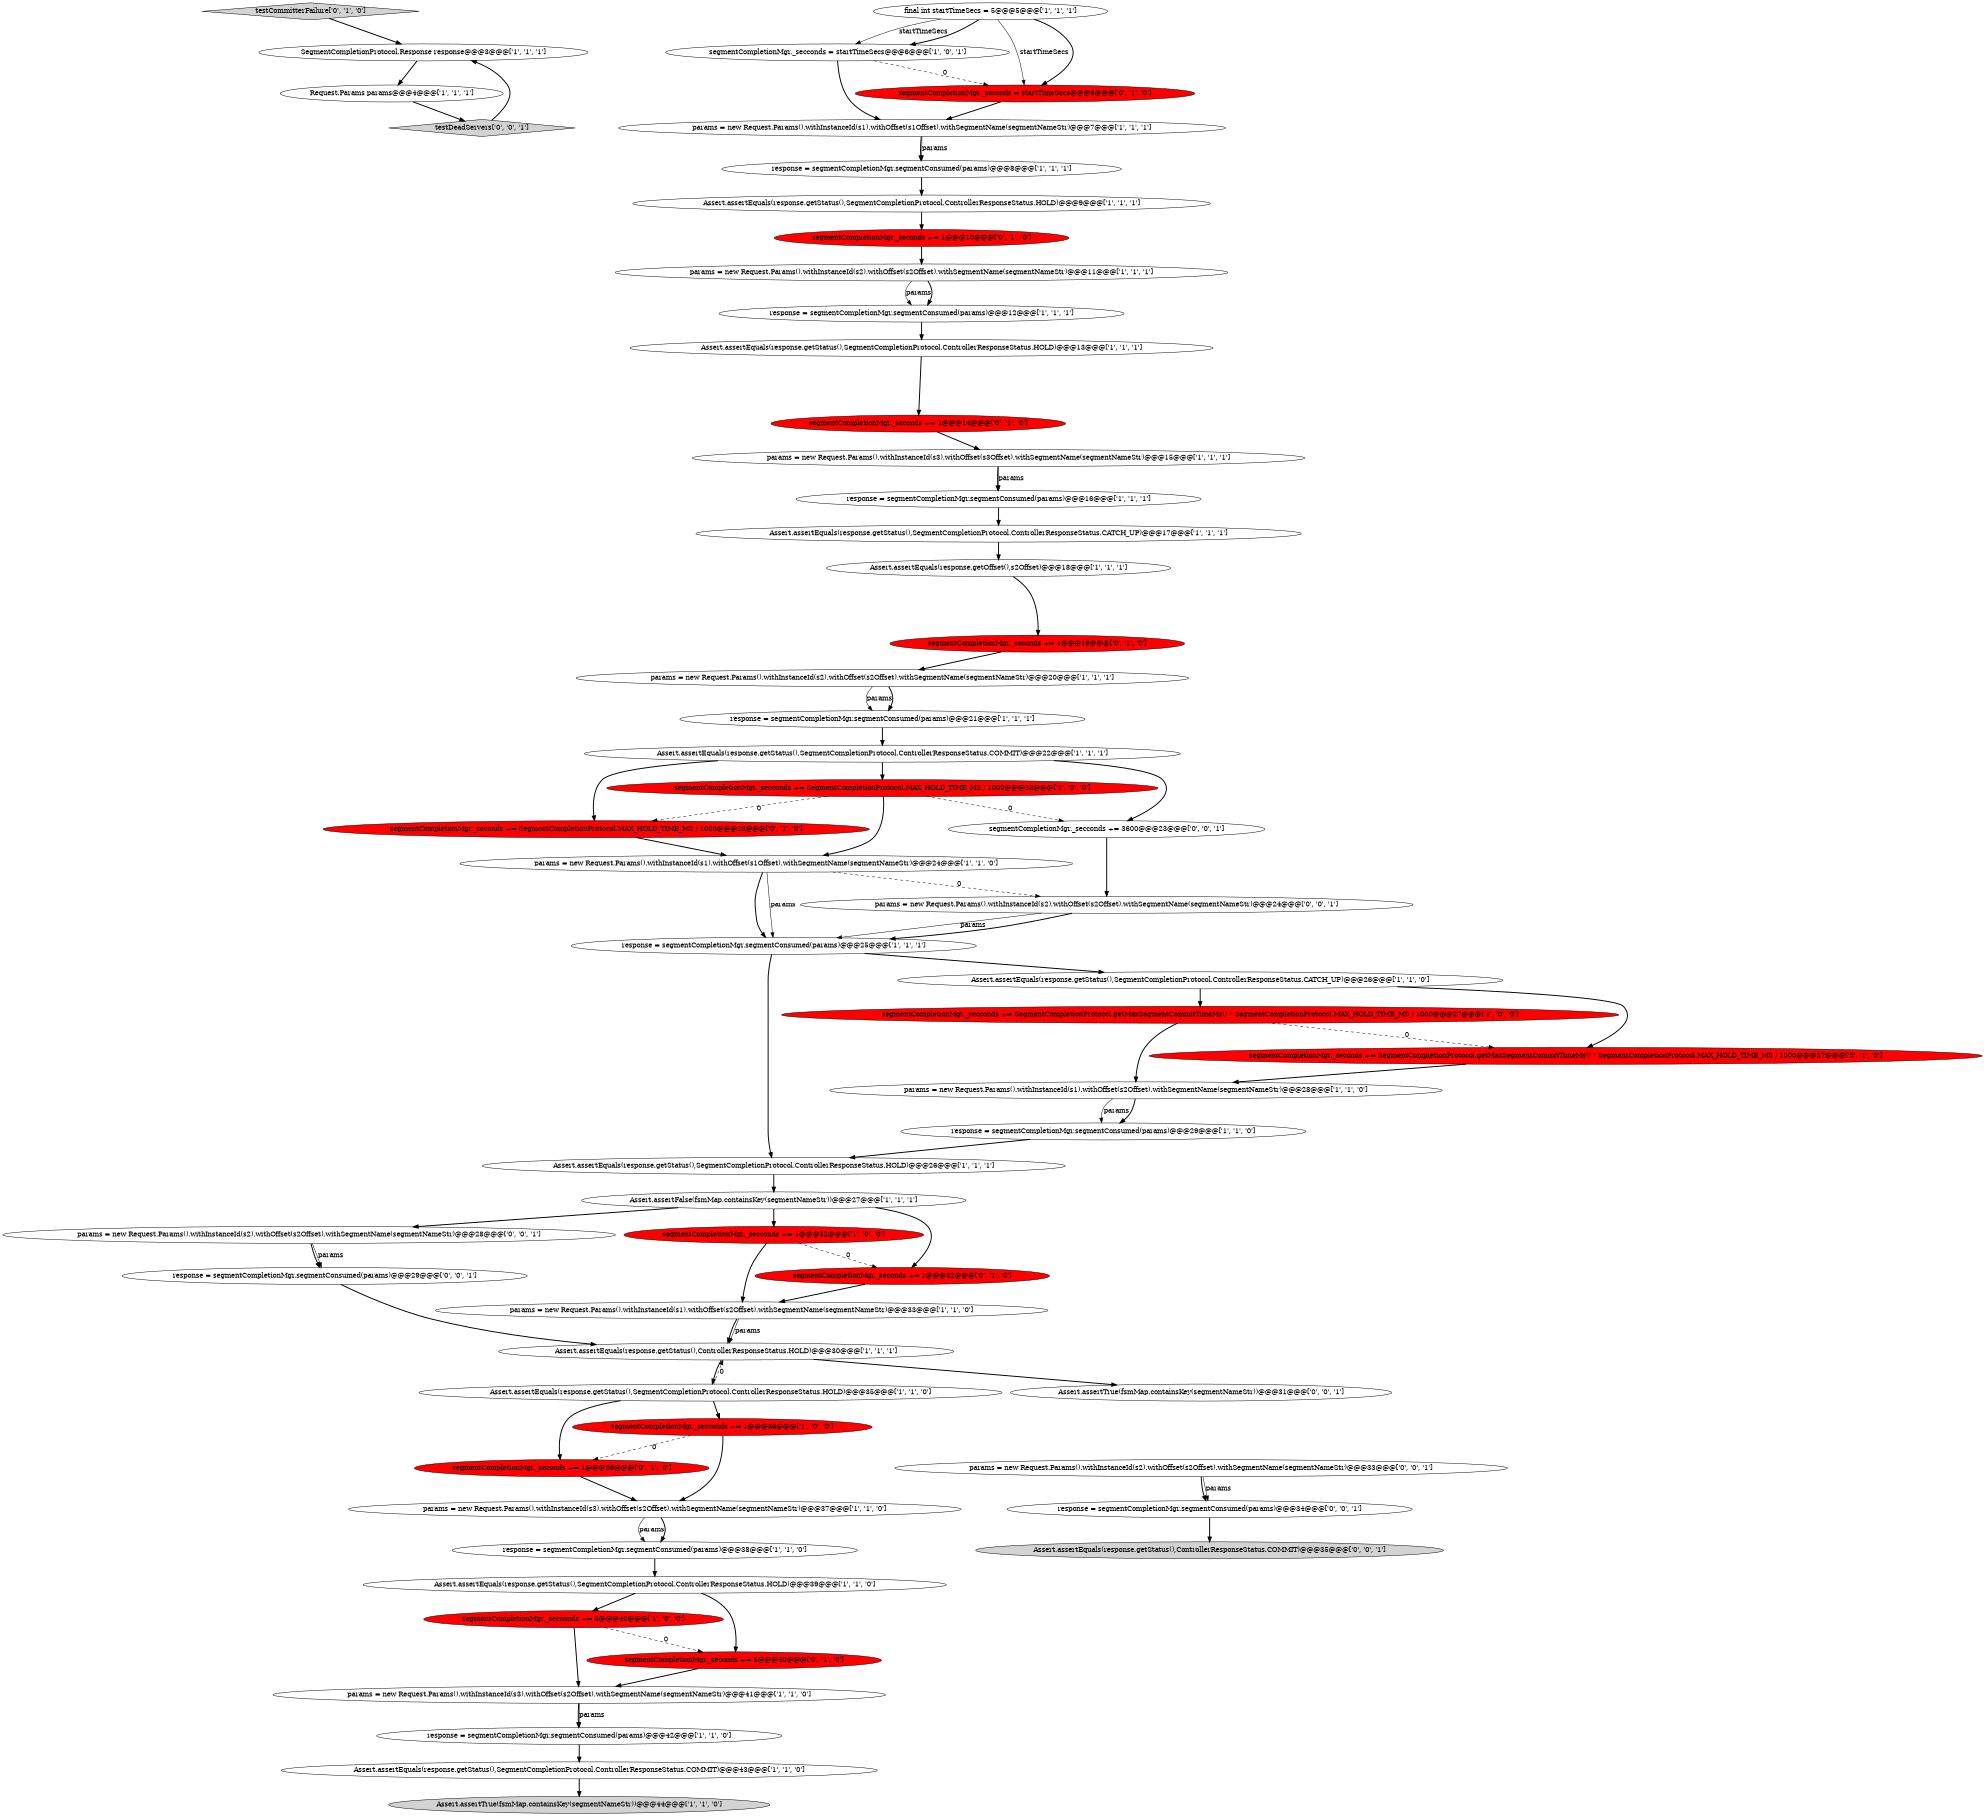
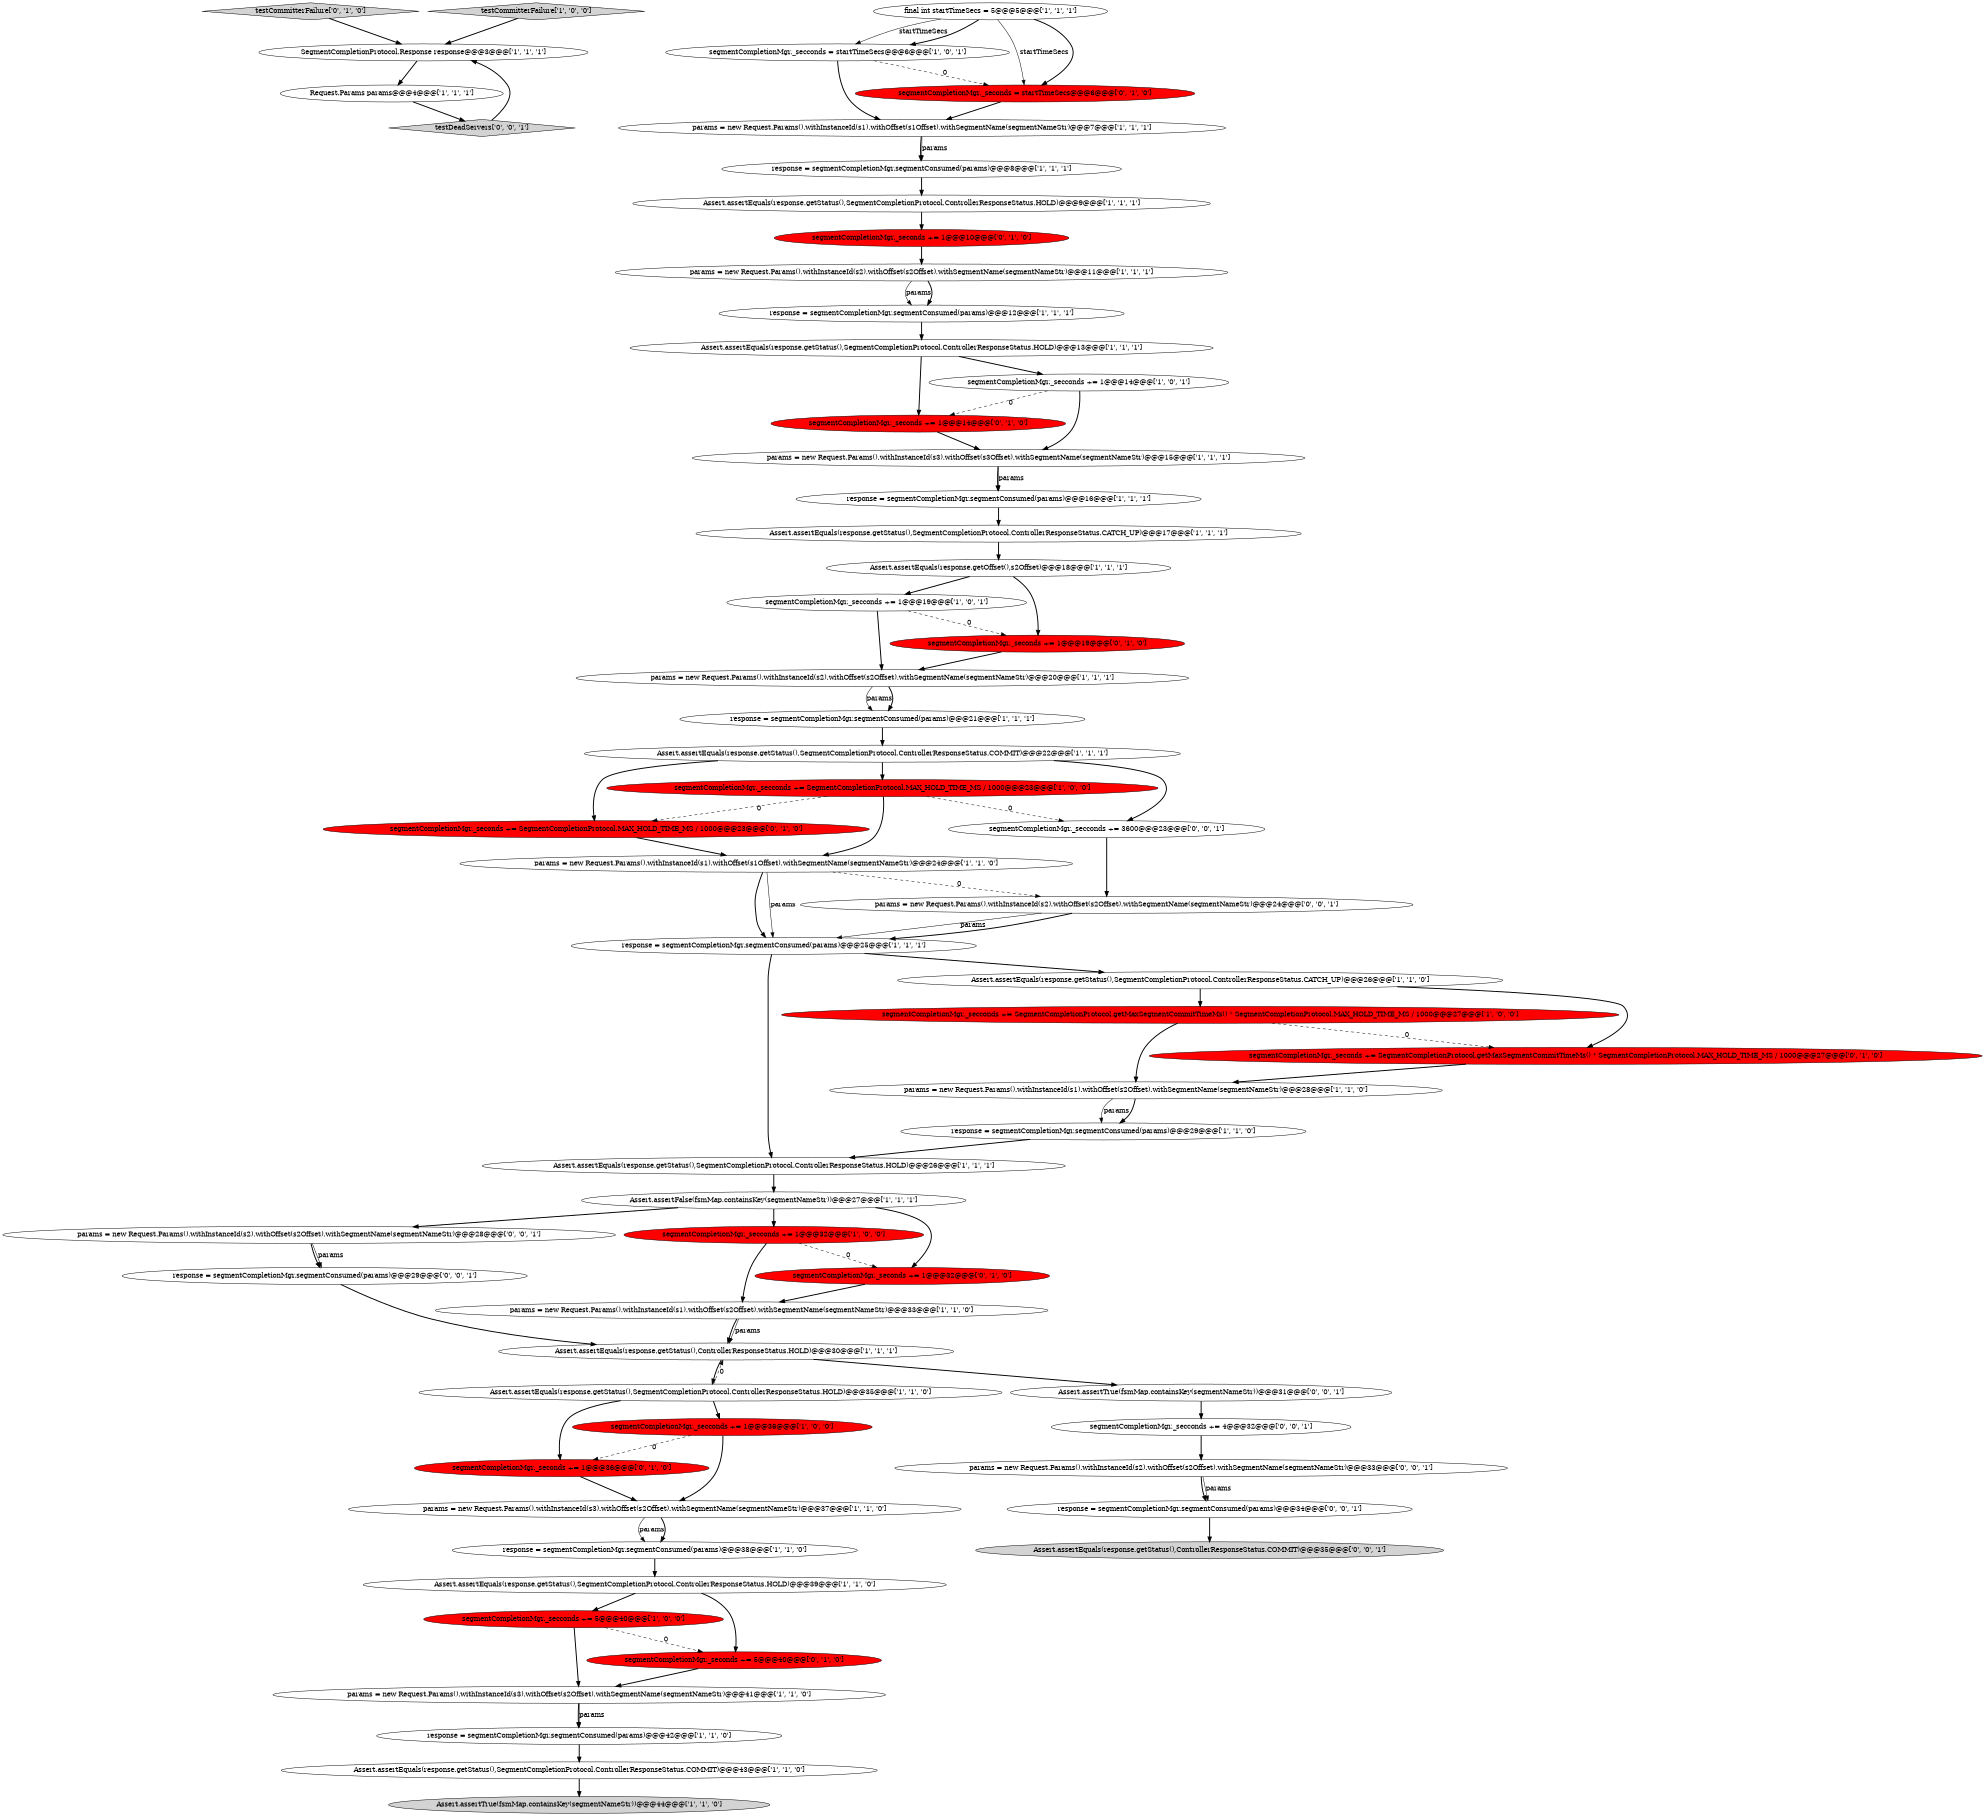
  digraph {
    node [fillcolor=white shape=ellipse style=filled]
    edge [style=bold]
    n1 [fillcolor=lightgray label="testCommitterFailure['0', '1', '0']" shape=diamond]
    n2 [label="SegmentCompletionProtocol.Response response@@@3@@@['1', '1', '1']"]
    n3 [label="Request.Params params@@@4@@@['1', '1', '1']"]
+   n4 [label="segmentCompletionMgr._secconds += 1@@@19@@@['1', '0', '1']"]
    n5 [label="params = new Request.Params().withInstanceId(s2).withOffset(s2Offset).withSegmentName(segmentNameStr)@@@20@@@['1', '1', '1']"]
    n6 [fillcolor=red label="segmentCompletionMgr._seconds += 1@@@19@@@['0', '1', '0']"]
    n7 [label="response = segmentCompletionMgr.segmentConsumed(params)@@@21@@@['1', '1', '1']"]
    n8 [fillcolor=red label="segmentCompletionMgr._secconds += 5@@@40@@@['1', '0', '0']"]
    n9 [fillcolor=red label="segmentCompletionMgr._seconds += 5@@@40@@@['0', '1', '0']"]
    n10 [label="params = new Request.Params().withInstanceId(s3).withOffset(s2Offset).withSegmentName(segmentNameStr)@@@41@@@['1', '1', '0']"]
    n11 [label="response = segmentCompletionMgr.segmentConsumed(params)@@@42@@@['1', '1', '0']"]
    n12 [label="Assert.assertEquals(response.getStatus(),SegmentCompletionProtocol.ControllerResponseStatus.COMMIT)@@@43@@@['1', '1', '0']"]
    n13 [fillcolor=lightgray label="Assert.assertTrue(fsmMap.containsKey(segmentNameStr))@@@44@@@['1', '1', '0']"]
    n14 [label="response = segmentCompletionMgr.segmentConsumed(params)@@@29@@@['0', '0', '1']"]
    n15 [label="Assert.assertEquals(response.getStatus(),ControllerResponseStatus.HOLD)@@@30@@@['1', '1', '1']"]
    n16 [label="Assert.assertEquals(response.getStatus(),SegmentCompletionProtocol.ControllerResponseStatus.HOLD)@@@35@@@['1', '1', '0']"]
    n17 [label="Assert.assertTrue(fsmMap.containsKey(segmentNameStr))@@@31@@@['0', '0', '1']"]
    n18 [fillcolor=lightgray label="testDeadServers['0', '0', '1']" shape=diamond]
    n19 [label="final int startTimeSecs = 5@@@5@@@['1', '1', '1']"]
    n20 [label="segmentCompletionMgr._secconds = startTimeSecs@@@6@@@['1', '0', '1']"]
    n21 [fillcolor=red label="segmentCompletionMgr._seconds = startTimeSecs@@@6@@@['0', '1', '0']"]
    n22 [label="Assert.assertEquals(response.getStatus(),SegmentCompletionProtocol.ControllerResponseStatus.COMMIT)@@@22@@@['1', '1', '1']"]
    n23 [fillcolor=red label="segmentCompletionMgr._seconds += SegmentCompletionProtocol.MAX_HOLD_TIME_MS / 1000@@@23@@@['0', '1', '0']"]
    n24 [label="segmentCompletionMgr._secconds += 3600@@@23@@@['0', '0', '1']"]
    n25 [fillcolor=red label="segmentCompletionMgr._secconds += SegmentCompletionProtocol.MAX_HOLD_TIME_MS / 1000@@@23@@@['1', '0', '0']"]
    n26 [label="params = new Request.Params().withInstanceId(s1).withOffset(s1Offset).withSegmentName(segmentNameStr)@@@24@@@['1', '1', '0']"]
    n27 [label="params = new Request.Params().withInstanceId(s2).withOffset(s2Offset).withSegmentName(segmentNameStr)@@@24@@@['0', '0', '1']"]
    n28 [label="response = segmentCompletionMgr.segmentConsumed(params)@@@25@@@['1', '1', '1']"]
    n29 [label="Assert.assertEquals(response.getStatus(),SegmentCompletionProtocol.ControllerResponseStatus.HOLD)@@@26@@@['1', '1', '1']"]
    n30 [label="Assert.assertEquals(response.getStatus(),SegmentCompletionProtocol.ControllerResponseStatus.CATCH_UP)@@@26@@@['1', '1', '0']"]
    n31 [label="params = new Request.Params().withInstanceId(s3).withOffset(s3Offset).withSegmentName(segmentNameStr)@@@15@@@['1', '1', '1']"]
    n32 [label="response = segmentCompletionMgr.segmentConsumed(params)@@@16@@@['1', '1', '1']"]
    n33 [label="Assert.assertEquals(response.getStatus(),SegmentCompletionProtocol.ControllerResponseStatus.CATCH_UP)@@@17@@@['1', '1', '1']"]
    n34 [fillcolor=red label="segmentCompletionMgr._seconds += 1@@@10@@@['0', '1', '0']"]
    n35 [label="params = new Request.Params().withInstanceId(s2).withOffset(s2Offset).withSegmentName(segmentNameStr)@@@11@@@['1', '1', '1']"]
    n36 [label="response = segmentCompletionMgr.segmentConsumed(params)@@@12@@@['1', '1', '1']"]
    n37 [label="Assert.assertEquals(response.getStatus(),SegmentCompletionProtocol.ControllerResponseStatus.HOLD)@@@13@@@['1', '1', '1']"]
    n38 [fillcolor=red label="segmentCompletionMgr._secconds += SegmentCompletionProtocol.getMaxSegmentCommitTimeMs() * SegmentCompletionProtocol.MAX_HOLD_TIME_MS / 1000@@@27@@@['1', '0', '0']"]
    n39 [fillcolor=red label="segmentCompletionMgr._seconds += SegmentCompletionProtocol.getMaxSegmentCommitTimeMs() * SegmentCompletionProtocol.MAX_HOLD_TIME_MS / 1000@@@27@@@['0', '1', '0']"]
    n40 [label="params = new Request.Params().withInstanceId(s1).withOffset(s2Offset).withSegmentName(segmentNameStr)@@@28@@@['1', '1', '0']"]
    n41 [label="response = segmentCompletionMgr.segmentConsumed(params)@@@29@@@['1', '1', '0']"]
    n42 [label="Assert.assertEquals(response.getStatus(),SegmentCompletionProtocol.ControllerResponseStatus.HOLD)@@@39@@@['1', '1', '0']"]
    n43 [label="response = segmentCompletionMgr.segmentConsumed(params)@@@8@@@['1', '1', '1']"]
    n44 [label="Assert.assertEquals(response.getStatus(),SegmentCompletionProtocol.ControllerResponseStatus.HOLD)@@@9@@@['1', '1', '1']"]
    n45 [fillcolor=lightgray label="Assert.assertEquals(response.getStatus(),ControllerResponseStatus.COMMIT)@@@35@@@['0', '0', '1']"]
    n46 [label="params = new Request.Params().withInstanceId(s2).withOffset(s2Offset).withSegmentName(segmentNameStr)@@@28@@@['0', '0', '1']"]
    n47 [label="Assert.assertFalse(fsmMap.containsKey(segmentNameStr))@@@27@@@['1', '1', '1']"]
    n48 [fillcolor=red label="segmentCompletionMgr._secconds += 1@@@32@@@['1', '0', '0']"]
    n49 [fillcolor=red label="segmentCompletionMgr._seconds += 1@@@32@@@['0', '1', '0']"]
    n50 [label="params = new Request.Params().withInstanceId(s1).withOffset(s1Offset).withSegmentName(segmentNameStr)@@@7@@@['1', '1', '1']"]
    n51 [label="Assert.assertEquals(response.getOffset(),s2Offset)@@@18@@@['1', '1', '1']"]
    n52 [label="params = new Request.Params().withInstanceId(s3).withOffset(s2Offset).withSegmentName(segmentNameStr)@@@37@@@['1', '1', '0']"]
    n53 [label="response = segmentCompletionMgr.segmentConsumed(params)@@@38@@@['1', '1', '0']"]
    n54 [fillcolor=red label="segmentCompletionMgr._seconds += 1@@@14@@@['0', '1', '0']"]
    n55 [fillcolor=red label="segmentCompletionMgr._seconds += 1@@@36@@@['0', '1', '0']"]
    n56 [fillcolor=red label="segmentCompletionMgr._secconds += 1@@@36@@@['1', '0', '0']"]
    n57 [label="params = new Request.Params().withInstanceId(s1).withOffset(s2Offset).withSegmentName(segmentNameStr)@@@33@@@['1', '1', '0']"]
    n58 [label="response = segmentCompletionMgr.segmentConsumed(params)@@@34@@@['0', '0', '1']"]
+   n59 [label="segmentCompletionMgr._secconds += 4@@@32@@@['0', '0', '1']"]
    n60 [label="params = new Request.Params().withInstanceId(s2).withOffset(s2Offset).withSegmentName(segmentNameStr)@@@33@@@['0', '0', '1']"]
+   n61 [label="segmentCompletionMgr._secconds += 1@@@14@@@['1', '0', '1']"]
+   n62 [fillcolor=lightgray label="testCommitterFailure['1', '0', '0']" shape=diamond]
    n1 -> n2
    n2 -> n3
    n3 -> n18
+   n4 -> n5
+   n4 -> n6 [label=0 style=dashed]
    n5 -> n7 [label=params style=solid]
    n5 -> n7
    n6 -> n5
    n7 -> n22
    n8 -> n9 [label=0 style=dashed]
    n8 -> n10
    n9 -> n10
    n10 -> n11
    n10 -> n11 [label=params style=solid]
    n11 -> n12
    n12 -> n13
    n14 -> n15
    n15 -> n16
    n15 -> n17
    n16 -> n15 [label=0 style=dashed]
    n16 -> n55
    n16 -> n56
+   n17 -> n59
    n18 -> n2
    n19 -> n20 [label=startTimeSecs style=solid]
    n19 -> n20
    n19 -> n21 [label=startTimeSecs style=solid]
    n19 -> n21
    n20 -> n21 [label=0 style=dashed]
    n20 -> n50
    n21 -> n50
    n22 -> n23
    n22 -> n24
    n22 -> n25
    n23 -> n26
    n24 -> n27
    n25 -> n23 [label=0 style=dashed]
    n25 -> n24 [label=0 style=dashed]
    n25 -> n26
    n26 -> n27 [label=0 style=dashed]
    n26 -> n28
    n26 -> n28 [label=params style=solid]
    n27 -> n28 [label=params style=solid]
    n27 -> n28
    n28 -> n29
    n28 -> n30
    n29 -> n47
    n30 -> n38
    n30 -> n39
    n31 -> n32
    n31 -> n32 [label=params style=solid]
    n32 -> n33
    n33 -> n51
    n34 -> n35
    n35 -> n36 [label=params style=solid]
    n35 -> n36
    n36 -> n37
    n37 -> n54
+   n37 -> n61
    n38 -> n39 [label=0 style=dashed]
    n38 -> n40
    n39 -> n40
    n40 -> n41 [label=params style=solid]
    n40 -> n41
    n41 -> n29
    n42 -> n8
    n42 -> n9
    n43 -> n44
    n44 -> n34
    n46 -> n14
    n46 -> n14 [label=params style=solid]
    n47 -> n46
    n47 -> n48
    n47 -> n49
    n48 -> n49 [label=0 style=dashed]
    n48 -> n57
    n49 -> n57
    n50 -> n43
    n50 -> n43 [label=params style=solid]
+   n51 -> n4
    n51 -> n6
    n52 -> n53 [label=params style=solid]
    n52 -> n53
    n53 -> n42
    n54 -> n31
    n55 -> n52
    n56 -> n52
    n56 -> n55 [label=0 style=dashed]
    n57 -> n15
    n57 -> n15 [label=params style=solid]
    n58 -> n45
+   n59 -> n60
    n60 -> n58
    n60 -> n58 [label=params style=solid]
+   n61 -> n31
+   n61 -> n54 [label=0 style=dashed]
+   n62 -> n2
  }
